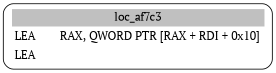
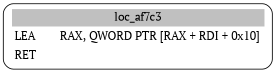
  digraph {
    fontname="PT Serif"
-   n1 [fontname="PT Serif" label=<<table border="0" cellborder="0" cellpadding="3"><tr><td align="center" colspan="2" bgcolor="grey">loc_af7c3</td></tr><tr><td align="left">LEA        RAX, QWORD PTR [RAX + RDI + 0x10]</td></tr><tr><td align="left">LEA        </td></tr></table>> shape=Mrecord]
+   n1 [fontname="PT Serif" label=<<table border="0" cellborder="0" cellpadding="3"><tr><td align="center" colspan="2" bgcolor="grey">loc_af7c3</td></tr><tr><td align="left">LEA        RAX, QWORD PTR [RAX + RDI + 0x10]</td></tr><tr><td align="left">RET        </td></tr></table>> shape=Mrecord]
  }
